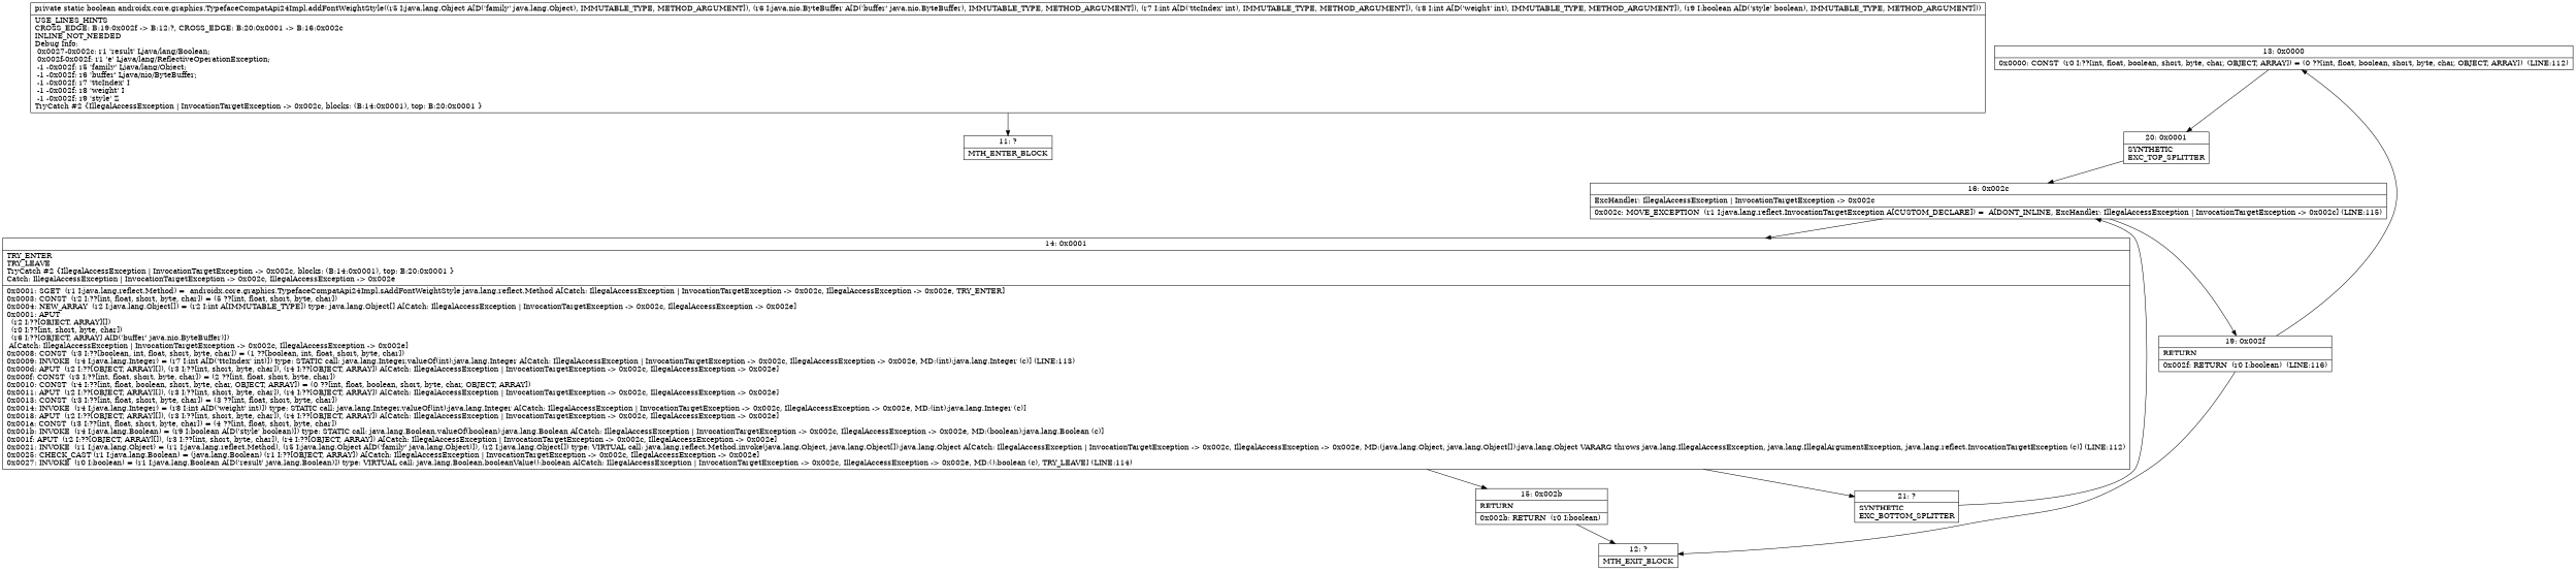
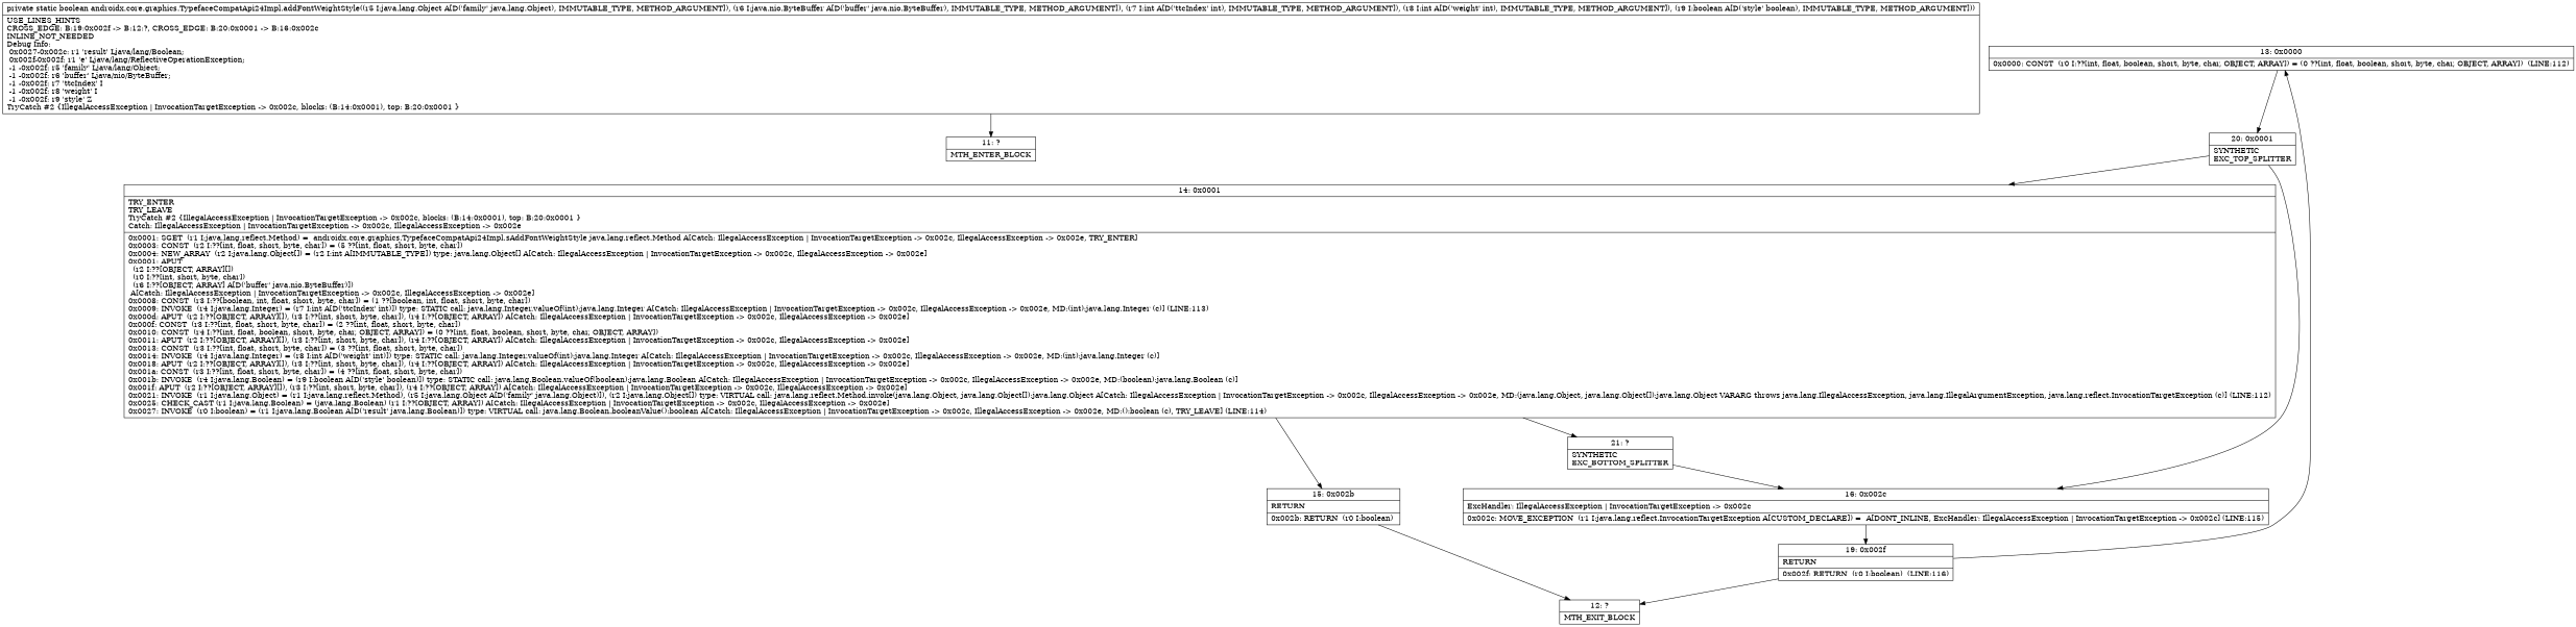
  digraph {
    node [shape=record]
    n1 [label="{11\:\ ?|MTH_ENTER_BLOCK\l}"]
    n2 [label="{13\:\ 0x0000|0x0000: CONST  (r0 I:??[int, float, boolean, short, byte, char, OBJECT, ARRAY]) = (0 ??[int, float, boolean, short, byte, char, OBJECT, ARRAY])  (LINE:112)\l}"]
    n3 [label="{20\:\ 0x0001|SYNTHETIC\lEXC_TOP_SPLITTER\l}"]
    n4 [label="{14\:\ 0x0001|TRY_ENTER\lTRY_LEAVE\lTryCatch #2 \{IllegalAccessException \| InvocationTargetException \-\> 0x002c, blocks: (B:14:0x0001), top: B:20:0x0001 \}\lCatch: IllegalAccessException \| InvocationTargetException \-\> 0x002c, IllegalAccessException \-\> 0x002e\l|0x0001: SGET  (r1 I:java.lang.reflect.Method) =  androidx.core.graphics.TypefaceCompatApi24Impl.sAddFontWeightStyle java.lang.reflect.Method A[Catch: IllegalAccessException \| InvocationTargetException \-\> 0x002c, IllegalAccessException \-\> 0x002e, TRY_ENTER]\l0x0003: CONST  (r2 I:??[int, float, short, byte, char]) = (5 ??[int, float, short, byte, char]) \l0x0004: NEW_ARRAY  (r2 I:java.lang.Object[]) = (r2 I:int A[IMMUTABLE_TYPE]) type: java.lang.Object[] A[Catch: IllegalAccessException \| InvocationTargetException \-\> 0x002c, IllegalAccessException \-\> 0x002e]\l0x0001: APUT  \l  (r2 I:??[OBJECT, ARRAY][])\l  (r0 I:??[int, short, byte, char])\l  (r6 I:??[OBJECT, ARRAY] A[D('buffer' java.nio.ByteBuffer)])\l A[Catch: IllegalAccessException \| InvocationTargetException \-\> 0x002c, IllegalAccessException \-\> 0x002e]\l0x0008: CONST  (r3 I:??[boolean, int, float, short, byte, char]) = (1 ??[boolean, int, float, short, byte, char]) \l0x0009: INVOKE  (r4 I:java.lang.Integer) = (r7 I:int A[D('ttcIndex' int)]) type: STATIC call: java.lang.Integer.valueOf(int):java.lang.Integer A[Catch: IllegalAccessException \| InvocationTargetException \-\> 0x002c, IllegalAccessException \-\> 0x002e, MD:(int):java.lang.Integer (c)] (LINE:113)\l0x000d: APUT  (r2 I:??[OBJECT, ARRAY][]), (r3 I:??[int, short, byte, char]), (r4 I:??[OBJECT, ARRAY]) A[Catch: IllegalAccessException \| InvocationTargetException \-\> 0x002c, IllegalAccessException \-\> 0x002e]\l0x000f: CONST  (r3 I:??[int, float, short, byte, char]) = (2 ??[int, float, short, byte, char]) \l0x0010: CONST  (r4 I:??[int, float, boolean, short, byte, char, OBJECT, ARRAY]) = (0 ??[int, float, boolean, short, byte, char, OBJECT, ARRAY]) \l0x0011: APUT  (r2 I:??[OBJECT, ARRAY][]), (r3 I:??[int, short, byte, char]), (r4 I:??[OBJECT, ARRAY]) A[Catch: IllegalAccessException \| InvocationTargetException \-\> 0x002c, IllegalAccessException \-\> 0x002e]\l0x0013: CONST  (r3 I:??[int, float, short, byte, char]) = (3 ??[int, float, short, byte, char]) \l0x0014: INVOKE  (r4 I:java.lang.Integer) = (r8 I:int A[D('weight' int)]) type: STATIC call: java.lang.Integer.valueOf(int):java.lang.Integer A[Catch: IllegalAccessException \| InvocationTargetException \-\> 0x002c, IllegalAccessException \-\> 0x002e, MD:(int):java.lang.Integer (c)]\l0x0018: APUT  (r2 I:??[OBJECT, ARRAY][]), (r3 I:??[int, short, byte, char]), (r4 I:??[OBJECT, ARRAY]) A[Catch: IllegalAccessException \| InvocationTargetException \-\> 0x002c, IllegalAccessException \-\> 0x002e]\l0x001a: CONST  (r3 I:??[int, float, short, byte, char]) = (4 ??[int, float, short, byte, char]) \l0x001b: INVOKE  (r4 I:java.lang.Boolean) = (r9 I:boolean A[D('style' boolean)]) type: STATIC call: java.lang.Boolean.valueOf(boolean):java.lang.Boolean A[Catch: IllegalAccessException \| InvocationTargetException \-\> 0x002c, IllegalAccessException \-\> 0x002e, MD:(boolean):java.lang.Boolean (c)]\l0x001f: APUT  (r2 I:??[OBJECT, ARRAY][]), (r3 I:??[int, short, byte, char]), (r4 I:??[OBJECT, ARRAY]) A[Catch: IllegalAccessException \| InvocationTargetException \-\> 0x002c, IllegalAccessException \-\> 0x002e]\l0x0021: INVOKE  (r1 I:java.lang.Object) = (r1 I:java.lang.reflect.Method), (r5 I:java.lang.Object A[D('family' java.lang.Object)]), (r2 I:java.lang.Object[]) type: VIRTUAL call: java.lang.reflect.Method.invoke(java.lang.Object, java.lang.Object[]):java.lang.Object A[Catch: IllegalAccessException \| InvocationTargetException \-\> 0x002c, IllegalAccessException \-\> 0x002e, MD:(java.lang.Object, java.lang.Object[]):java.lang.Object VARARG throws java.lang.IllegalAccessException, java.lang.IllegalArgumentException, java.lang.reflect.InvocationTargetException (c)] (LINE:112)\l0x0025: CHECK_CAST (r1 I:java.lang.Boolean) = (java.lang.Boolean) (r1 I:??[OBJECT, ARRAY]) A[Catch: IllegalAccessException \| InvocationTargetException \-\> 0x002c, IllegalAccessException \-\> 0x002e]\l0x0027: INVOKE  (r0 I:boolean) = (r1 I:java.lang.Boolean A[D('result' java.lang.Boolean)]) type: VIRTUAL call: java.lang.Boolean.booleanValue():boolean A[Catch: IllegalAccessException \| InvocationTargetException \-\> 0x002c, IllegalAccessException \-\> 0x002e, MD:():boolean (c), TRY_LEAVE] (LINE:114)\l}"]
    n5 [label="{16\:\ 0x002c|ExcHandler: IllegalAccessException \| InvocationTargetException \-\> 0x002c\l|0x002c: MOVE_EXCEPTION  (r1 I:java.lang.reflect.InvocationTargetException A[CUSTOM_DECLARE]) =  A[DONT_INLINE, ExcHandler: IllegalAccessException \| InvocationTargetException \-\> 0x002c] (LINE:115)\l}"]
    n6 [label="{15\:\ 0x002b|RETURN\l|0x002b: RETURN  (r0 I:boolean) \l}"]
    n7 [label="{21\:\ ?|SYNTHETIC\lEXC_BOTTOM_SPLITTER\l}"]
    n8 [label="{19\:\ 0x002f|RETURN\l|0x002f: RETURN  (r0 I:boolean)  (LINE:116)\l}"]
    n9 [label="{12\:\ ?|MTH_EXIT_BLOCK\l}"]
    n10 [label="{private static boolean androidx.core.graphics.TypefaceCompatApi24Impl.addFontWeightStyle((r5 I:java.lang.Object A[D('family' java.lang.Object), IMMUTABLE_TYPE, METHOD_ARGUMENT]), (r6 I:java.nio.ByteBuffer A[D('buffer' java.nio.ByteBuffer), IMMUTABLE_TYPE, METHOD_ARGUMENT]), (r7 I:int A[D('ttcIndex' int), IMMUTABLE_TYPE, METHOD_ARGUMENT]), (r8 I:int A[D('weight' int), IMMUTABLE_TYPE, METHOD_ARGUMENT]), (r9 I:boolean A[D('style' boolean), IMMUTABLE_TYPE, METHOD_ARGUMENT]))  | USE_LINES_HINTS\lCROSS_EDGE: B:19:0x002f \-\> B:12:?, CROSS_EDGE: B:20:0x0001 \-\> B:16:0x002c\lINLINE_NOT_NEEDED\lDebug Info:\l  0x0027\-0x002c: r1 'result' Ljava\/lang\/Boolean;\l  0x002f\-0x002f: r1 'e' Ljava\/lang\/ReflectiveOperationException;\l  \-1 \-0x002f: r5 'family' Ljava\/lang\/Object;\l  \-1 \-0x002f: r6 'buffer' Ljava\/nio\/ByteBuffer;\l  \-1 \-0x002f: r7 'ttcIndex' I\l  \-1 \-0x002f: r8 'weight' I\l  \-1 \-0x002f: r9 'style' Z\lTryCatch #2 \{IllegalAccessException \| InvocationTargetException \-\> 0x002c, blocks: (B:14:0x0001), top: B:20:0x0001 \}\l}"]
    n2 -> n3
-   n5 -> n4
+   n3 -> n4
    n3 -> n5
    n4 -> n6
    n4 -> n7
    n5 -> n8
    n6 -> n9
    n7 -> n5
    n8 -> n2
    n8 -> n9
    n10 -> n1
  }
